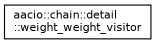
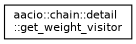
  digraph {
    rankdir=TB
-   n1 [color=black fillcolor=white fontname=Helvetica fontsize=10 height=0.2 label="aacio::chain::detail\l::weight_weight_visitor" shape=record style=filled width=0.4]
+   n1 [color=black fillcolor=white fontname=Helvetica fontsize=10 height=0.2 label="aacio::chain::detail\l::get_weight_visitor" shape=record style=filled width=0.4]
  }
